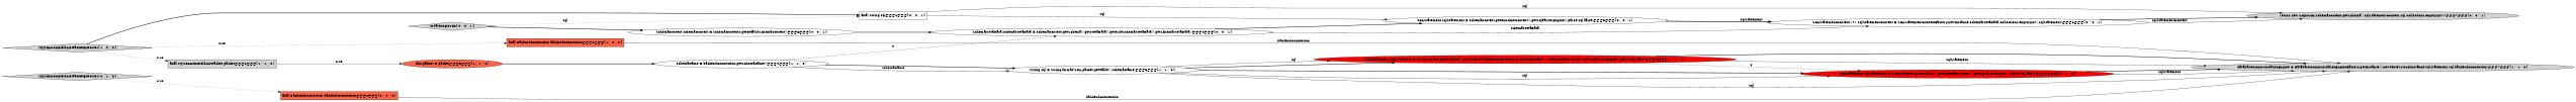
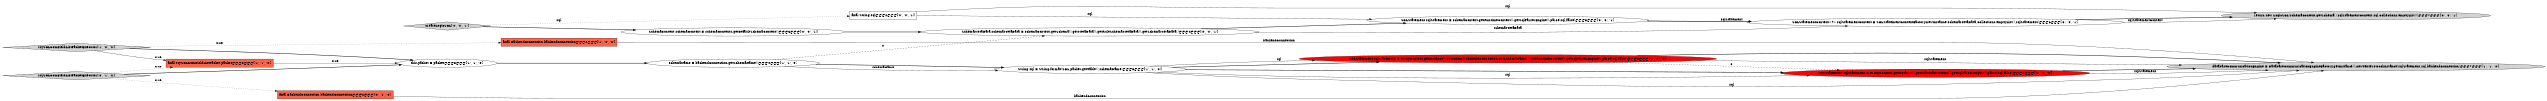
  digraph {
    rankdir=LR
    node [fillcolor=white shape=ellipse style=filled]
    edge [style=solid]
    n1 [label="SQLStatement sqlStatement = schemaContext.getRuntimeContext().getSqlParserEngine().parse(sql,false)@@@5@@@['0', '0', '1']"]
    n2 [label="SQLStatementContext<?> sqlStatementContext = SQLStatementContextFactory.newInstance(schemaMetaData,Collections.emptyList(),sqlStatement)@@@6@@@['0', '0', '1']"]
    n3 [fillcolor=lightgray label="return new LogicSQL(schemaContext.getSchema(),sqlStatementContext,sql,Collections.emptyList())@@@7@@@['0', '0', '1']"]
    n4 [fillcolor=red label="SQLStatement sqlStatement = ProxyContext.getInstance().getSchemaContexts().getSqlParserEngine().parse(sql,false)@@@6@@@['0', '1', '0']"]
    n5 [fillcolor=lightgray label="databaseCommunicationEngine = DatabaseCommunicationEngineFactory.getInstance().newTextProtocolInstance(sqlStatement,sql,backendConnection)@@@7@@@['1', '1', '0']"]
-   n6 [fillcolor=lightgray label="final MySQLComFieldListPacket packet@@@2@@@['1', '1', '0']" shape=box]
-   n7 [fillcolor=tomato label="this.packet = packet@@@3@@@['1', '1', '0']"]
+   n6 [fillcolor=tomato label="final MySQLComFieldListPacket packet@@@2@@@['1', '1', '0']" shape=box]
+   n7 [label="this.packet = packet@@@3@@@['1', '1', '0']"]
    n8 [label="schemaName = backendConnection.getSchemaName()@@@4@@@['1', '1', '0']"]
    n9 [label="final String sql@@@2@@@['0', '0', '1']" shape=box]
    n10 [label="String sql = String.format(SQL,packet.getTable(),schemaName)@@@5@@@['1', '1', '0']"]
    n11 [fillcolor=red label="SQLStatement sqlStatement = ProxyContext.getInstance().getSchema(backendConnection.getSchemaName()).getRuntimeContext().getSqlParserEngine().parse(sql,false)@@@6@@@['1', '0', '0']"]
    n12 [label="SchemaMetaData schemaMetaData = schemaContext.getSchema().getMetaData().getRuleSchemaMetaData().getSchemaMetaData()@@@4@@@['0', '0', '1']"]
    n13 [fillcolor=tomato label="final BackendConnection backendConnection@@@2@@@['0', '1', '0']" shape=box]
    n14 [fillcolor=lightgray label="MySQLComFieldListPacketExecutor['0', '1', '0']" shape=diamond]
    n15 [label="SchemaContext schemaContext = schemaContexts.getDefaultSchemaContext()@@@3@@@['0', '0', '1']"]
    n16 [fillcolor=lightgray label="MySQLComFieldListPacketExecutor['1', '0', '0']" shape=diamond]
    n17 [fillcolor=tomato label="final BackendConnection backendConnection@@@2@@@['1', '0', '0']" shape=box]
    n18 [fillcolor=lightgray label="createLogicSQL['0', '0', '1']" shape=diamond]
    n1 -> n2 [label=sqlStatement]
    n1 -> n2 [style=bold]
    n2 -> n3 [label=sqlStatementContext]
    n2 -> n3 [style=bold]
    n4 -> n5 [label=sqlStatement]
    n4 -> n5 [style=bold]
    n6 -> n7 [label=true]
    n7 -> n8 [style=bold]
    n8 -> n10 [label=schemaName]
    n8 -> n10 [style=bold]
    n8 -> n12 [label=0 style=dashed]
    n9 -> n1 [label=sql]
    n9 -> n3 [label=sql]
    n10 -> n4 [style=bold]
    n10 -> n4 [label=sql]
    n10 -> n5 [label=sql]
    n10 -> n11 [style=bold]
    n10 -> n11 [label=sql]
    n11 -> n4 [label=0 style=dashed]
    n11 -> n5 [style=bold]
    n11 -> n5 [label=sqlStatement]
    n12 -> n1 [style=bold]
    n12 -> n2 [label=schemaMetaData]
    n13 -> n5 [label=backendConnection]
+   n14 -> n6 [label=true style=dotted]
+   n14 -> n7 [style=bold]
    n14 -> n13 [label=true style=dotted]
    n15 -> n12 [style=bold]
-   n16 -> n6 [label=true style=dotted]
-   n16 -> n9 [style=bold]
+   n16 -> n6 [label=true]
+   n16 -> n7 [style=bold]
    n16 -> n17 [label=true style=dotted]
    n17 -> n5 [label=backendConnection]
    n18 -> n9 [label=sql style=dotted]
    n18 -> n15 [style=bold]
  }
